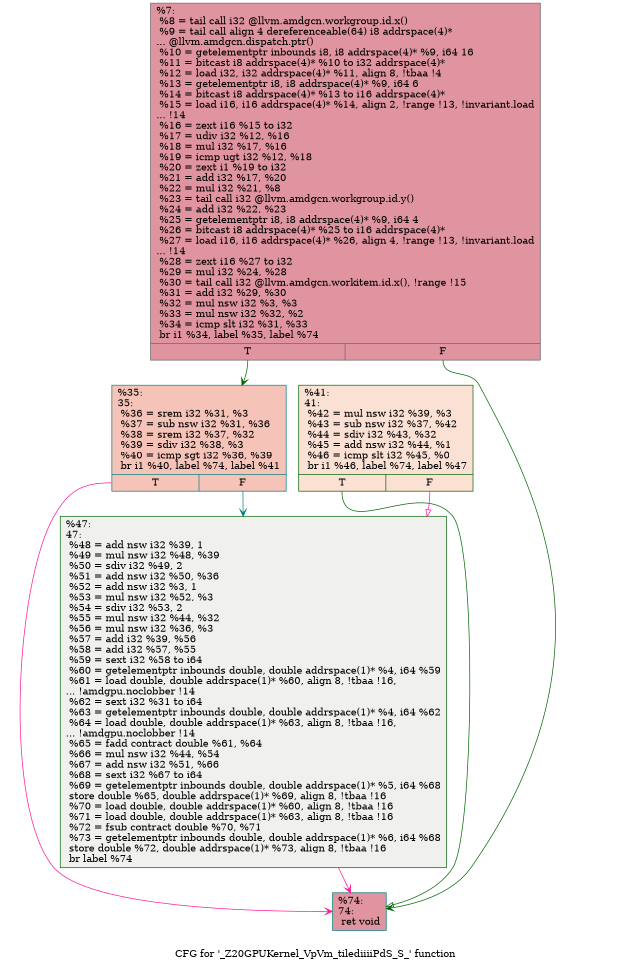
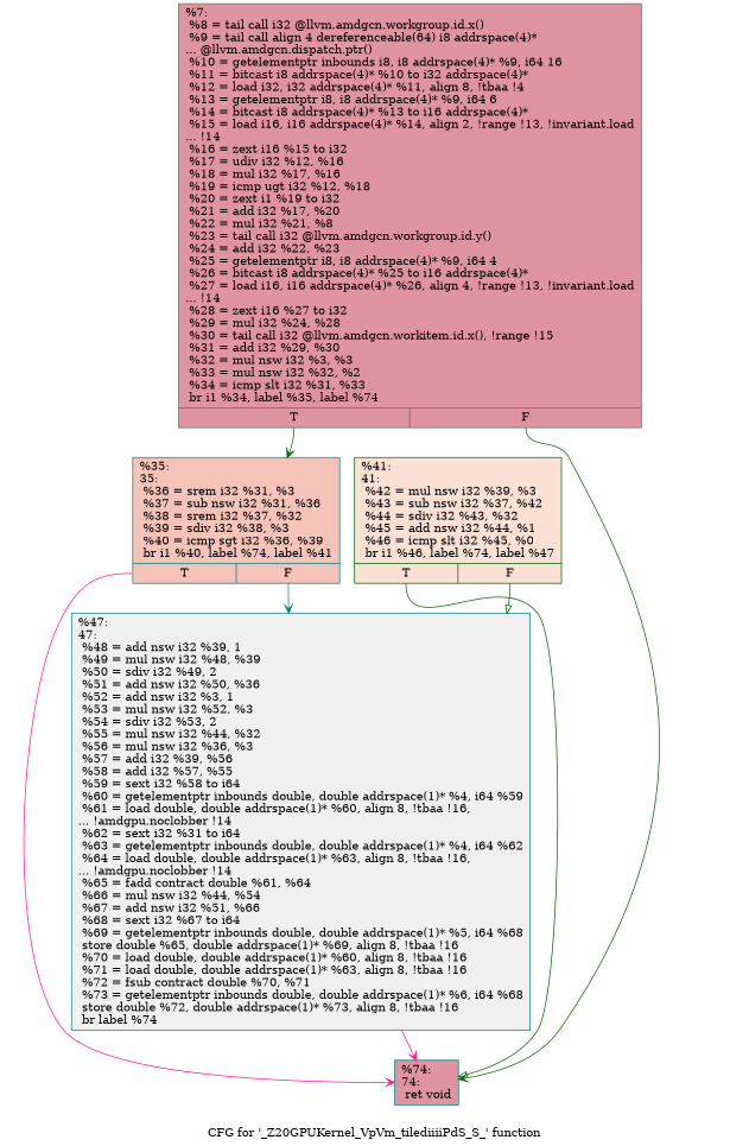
  digraph {
    label="CFG for '_Z20GPUKernel_VpVm_tilediiiiPdS_S_' function"
    node [color=teal fillcolor="#b70d2870" shape=record style=filled]
    edge [arrowhead=vee color=darkgreen tailport=s0]
    n1 [color=gray40 label="{%7:\l  %8 = tail call i32 @llvm.amdgcn.workgroup.id.x()\l  %9 = tail call align 4 dereferenceable(64) i8 addrspace(4)*\l... @llvm.amdgcn.dispatch.ptr()\l  %10 = getelementptr inbounds i8, i8 addrspace(4)* %9, i64 16\l  %11 = bitcast i8 addrspace(4)* %10 to i32 addrspace(4)*\l  %12 = load i32, i32 addrspace(4)* %11, align 8, !tbaa !4\l  %13 = getelementptr i8, i8 addrspace(4)* %9, i64 6\l  %14 = bitcast i8 addrspace(4)* %13 to i16 addrspace(4)*\l  %15 = load i16, i16 addrspace(4)* %14, align 2, !range !13, !invariant.load\l... !14\l  %16 = zext i16 %15 to i32\l  %17 = udiv i32 %12, %16\l  %18 = mul i32 %17, %16\l  %19 = icmp ugt i32 %12, %18\l  %20 = zext i1 %19 to i32\l  %21 = add i32 %17, %20\l  %22 = mul i32 %21, %8\l  %23 = tail call i32 @llvm.amdgcn.workgroup.id.y()\l  %24 = add i32 %22, %23\l  %25 = getelementptr i8, i8 addrspace(4)* %9, i64 4\l  %26 = bitcast i8 addrspace(4)* %25 to i16 addrspace(4)*\l  %27 = load i16, i16 addrspace(4)* %26, align 4, !range !13, !invariant.load\l... !14\l  %28 = zext i16 %27 to i32\l  %29 = mul i32 %24, %28\l  %30 = tail call i32 @llvm.amdgcn.workitem.id.x(), !range !15\l  %31 = add i32 %29, %30\l  %32 = mul nsw i32 %3, %3\l  %33 = mul nsw i32 %32, %2\l  %34 = icmp slt i32 %31, %33\l  br i1 %34, label %35, label %74\l|{<s0>T|<s1>F}}"]
    n2 [fillcolor="#e8765c70" label="{%35:\l35:                                               \l  %36 = srem i32 %31, %3\l  %37 = sub nsw i32 %31, %36\l  %38 = srem i32 %37, %32\l  %39 = sdiv i32 %38, %3\l  %40 = icmp sgt i32 %36, %39\l  br i1 %40, label %74, label %41\l|{<s0>T|<s1>F}}"]
    n3 [label="{%74:\l74:                                               \l  ret void\l}"]
-   n4 [color=darkgreen fillcolor="#dedcdb70" label="{%47:\l47:                                               \l  %48 = add nsw i32 %39, 1\l  %49 = mul nsw i32 %48, %39\l  %50 = sdiv i32 %49, 2\l  %51 = add nsw i32 %50, %36\l  %52 = add nsw i32 %3, 1\l  %53 = mul nsw i32 %52, %3\l  %54 = sdiv i32 %53, 2\l  %55 = mul nsw i32 %44, %32\l  %56 = mul nsw i32 %36, %3\l  %57 = add i32 %39, %56\l  %58 = add i32 %57, %55\l  %59 = sext i32 %58 to i64\l  %60 = getelementptr inbounds double, double addrspace(1)* %4, i64 %59\l  %61 = load double, double addrspace(1)* %60, align 8, !tbaa !16,\l... !amdgpu.noclobber !14\l  %62 = sext i32 %31 to i64\l  %63 = getelementptr inbounds double, double addrspace(1)* %4, i64 %62\l  %64 = load double, double addrspace(1)* %63, align 8, !tbaa !16,\l... !amdgpu.noclobber !14\l  %65 = fadd contract double %61, %64\l  %66 = mul nsw i32 %44, %54\l  %67 = add nsw i32 %51, %66\l  %68 = sext i32 %67 to i64\l  %69 = getelementptr inbounds double, double addrspace(1)* %5, i64 %68\l  store double %65, double addrspace(1)* %69, align 8, !tbaa !16\l  %70 = load double, double addrspace(1)* %60, align 8, !tbaa !16\l  %71 = load double, double addrspace(1)* %63, align 8, !tbaa !16\l  %72 = fsub contract double %70, %71\l  %73 = getelementptr inbounds double, double addrspace(1)* %6, i64 %68\l  store double %72, double addrspace(1)* %73, align 8, !tbaa !16\l  br label %74\l}"]
+   n4 [fillcolor="#dedcdb70" label="{%47:\l47:                                               \l  %48 = add nsw i32 %39, 1\l  %49 = mul nsw i32 %48, %39\l  %50 = sdiv i32 %49, 2\l  %51 = add nsw i32 %50, %36\l  %52 = add nsw i32 %3, 1\l  %53 = mul nsw i32 %52, %3\l  %54 = sdiv i32 %53, 2\l  %55 = mul nsw i32 %44, %32\l  %56 = mul nsw i32 %36, %3\l  %57 = add i32 %39, %56\l  %58 = add i32 %57, %55\l  %59 = sext i32 %58 to i64\l  %60 = getelementptr inbounds double, double addrspace(1)* %4, i64 %59\l  %61 = load double, double addrspace(1)* %60, align 8, !tbaa !16,\l... !amdgpu.noclobber !14\l  %62 = sext i32 %31 to i64\l  %63 = getelementptr inbounds double, double addrspace(1)* %4, i64 %62\l  %64 = load double, double addrspace(1)* %63, align 8, !tbaa !16,\l... !amdgpu.noclobber !14\l  %65 = fadd contract double %61, %64\l  %66 = mul nsw i32 %44, %54\l  %67 = add nsw i32 %51, %66\l  %68 = sext i32 %67 to i64\l  %69 = getelementptr inbounds double, double addrspace(1)* %5, i64 %68\l  store double %65, double addrspace(1)* %69, align 8, !tbaa !16\l  %70 = load double, double addrspace(1)* %60, align 8, !tbaa !16\l  %71 = load double, double addrspace(1)* %63, align 8, !tbaa !16\l  %72 = fsub contract double %70, %71\l  %73 = getelementptr inbounds double, double addrspace(1)* %6, i64 %68\l  store double %72, double addrspace(1)* %73, align 8, !tbaa !16\l  br label %74\l}"]
    n5 [color=darkgreen fillcolor="#f7b99e70" label="{%41:\l41:                                               \l  %42 = mul nsw i32 %39, %3\l  %43 = sub nsw i32 %37, %42\l  %44 = sdiv i32 %43, %32\l  %45 = add nsw i32 %44, %1\l  %46 = icmp slt i32 %45, %0\l  br i1 %46, label %74, label %47\l|{<s0>T|<s1>F}}"]
    n1 -> n2
    n1 -> n3 [tailport=s1]
    n2 -> n3 [color=deeppink]
    n2 -> n4 [color=teal tailport=s1]
    n4 -> n3 [color=deeppink]
    n5 -> n3 [arrowhead=onormal]
-   n5 -> n4 [arrowhead=onormal color=deeppink tailport=s1]
+   n5 -> n4 [arrowhead=onormal tailport=s1]
  }
